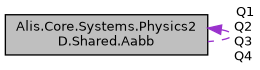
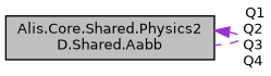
  digraph {
-   n1 [color=black fillcolor=grey75 fontcolor=black fontname=Helvetica fontsize=10 height=0.2 label="Alis.Core.Systems.Physics2\lD.Shared.Aabb" shape=record style=filled width=0.4]
+   n1 [color=black fillcolor=grey75 fontcolor=black fontname=Helvetica fontsize=10 height=0.2 label="Alis.Core.Shared.Physics2\lD.Shared.Aabb" shape=record style=filled width=0.4]
    n1 -> n1 [color=darkorchid3 dir=back fontname=Helvetica fontsize=10 label=" Q1\nQ2\nQ3\nQ4" labelfontname=Helvetica labelfontsize=10 style=dashed]
  }
